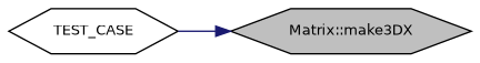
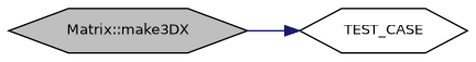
  digraph {
    rankdir=RL
    node [color=black fontname=Helvetica fontsize=10 shape=hexagon style=filled]
    n1 [fillcolor=grey75 fontcolor=black height=0.2 label="Matrix::make3DX" width=0.4]
    n2 [fillcolor=white height=0.2 label=TEST_CASE width=0.4]
-   n1 -> n2 [color=midnightblue dir=back fontname=Helvetica fontsize=10 labelfontname=Helvetica labelfontsize=10 style=solid]
+   n2 -> n1 [color=midnightblue dir=back fontname=Helvetica fontsize=10 labelfontname=Helvetica labelfontsize=10 style=solid]
  }
